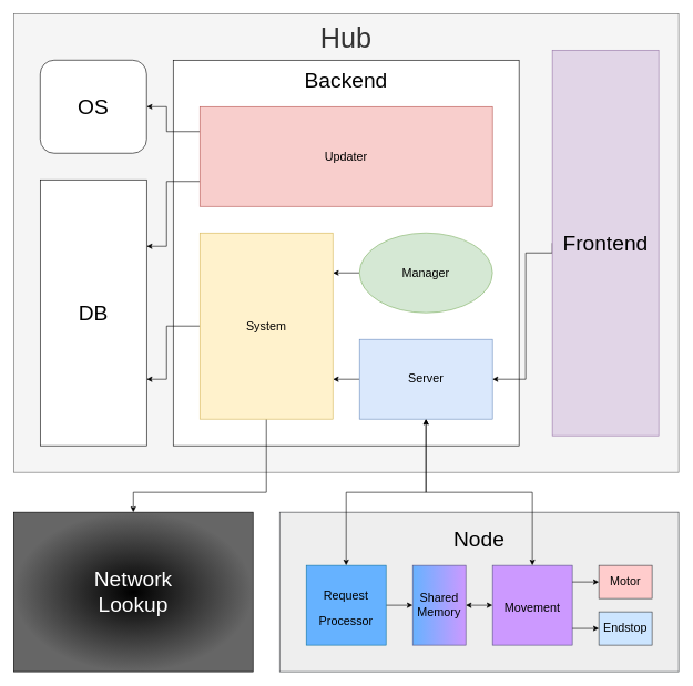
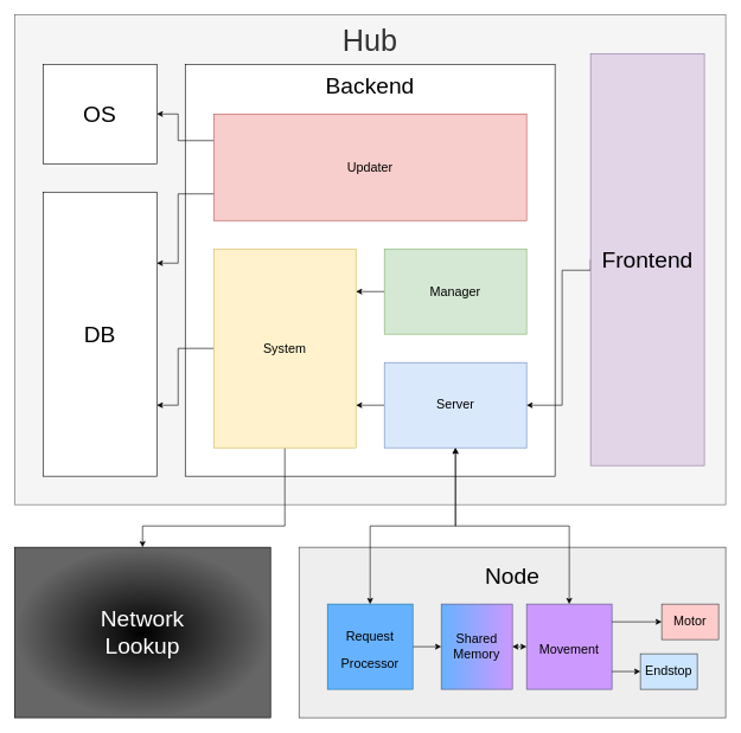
  <mxCell id="0" />
  <mxCell id="1" parent="0" />
  <mxCell id="2" value="&lt;font style=&quot;font-size: 42px;&quot;&gt;Hub&lt;/font&gt;&lt;br&gt;&lt;br&gt;&lt;br&gt;&lt;br&gt;&lt;br&gt;&lt;br&gt;&lt;br&gt;&lt;br&gt;&lt;br&gt;&lt;br&gt;&lt;br&gt;&lt;br&gt;&lt;br&gt;&lt;br&gt;&lt;br&gt;&lt;br&gt;&lt;br&gt;" style="rounded=0;whiteSpace=wrap;html=1;fontSize=32;fillColor=#f5f5f5;fontColor=#333333;strokeColor=#666666;" vertex="1" parent="1"><mxGeometry x="20" y="20" width="1000" height="690" as="geometry" /></mxCell>
  <mxCell id="3" value="&lt;div&gt;&lt;font style=&quot;font-size: 32px;&quot;&gt;Backend&lt;/font&gt;&lt;/div&gt;&lt;div&gt;&lt;br&gt;&lt;/div&gt;&lt;div&gt;&lt;br&gt;&lt;/div&gt;&lt;div&gt;&lt;br&gt;&lt;/div&gt;&lt;div&gt;&lt;br&gt;&lt;/div&gt;&lt;div&gt;&lt;br&gt;&lt;/div&gt;&lt;div&gt;&lt;br&gt;&lt;/div&gt;&lt;div&gt;&lt;br&gt;&lt;/div&gt;&lt;div&gt;&lt;br&gt;&lt;/div&gt;&lt;div&gt;&lt;br&gt;&lt;/div&gt;&lt;div&gt;&lt;br&gt;&lt;/div&gt;&lt;div&gt;&lt;br&gt;&lt;/div&gt;&lt;div&gt;&lt;br&gt;&lt;/div&gt;&lt;div&gt;&lt;br&gt;&lt;/div&gt;&lt;div&gt;&lt;br&gt;&lt;/div&gt;&lt;div&gt;&lt;br&gt;&lt;/div&gt;&lt;div&gt;&lt;br&gt;&lt;/div&gt;&lt;div&gt;&lt;br&gt;&lt;/div&gt;&lt;div&gt;&lt;br&gt;&lt;/div&gt;&lt;div&gt;&lt;br&gt;&lt;/div&gt;&lt;div&gt;&lt;br&gt;&lt;/div&gt;&lt;div&gt;&lt;br&gt;&lt;/div&gt;&lt;div&gt;&lt;br&gt;&lt;/div&gt;&lt;div&gt;&lt;br&gt;&lt;/div&gt;&lt;div&gt;&lt;br&gt;&lt;/div&gt;&lt;div&gt;&lt;br&gt;&lt;/div&gt;&lt;div&gt;&lt;br&gt;&lt;/div&gt;&lt;div&gt;&lt;br&gt;&lt;/div&gt;&lt;div&gt;&lt;br&gt;&lt;/div&gt;&lt;div&gt;&lt;br&gt;&lt;/div&gt;&lt;div&gt;&lt;br&gt;&lt;/div&gt;&lt;div&gt;&lt;br&gt;&lt;/div&gt;&lt;div&gt;&lt;br&gt;&lt;/div&gt;&lt;div&gt;&lt;br&gt;&lt;/div&gt;&lt;div&gt;&lt;br&gt;&lt;/div&gt;&lt;div&gt;&lt;br&gt;&lt;/div&gt;&lt;div&gt;&lt;br&gt;&lt;/div&gt;" style="rounded=0;whiteSpace=wrap;html=1;" parent="1" vertex="1"><mxGeometry x="260" y="90" width="520" height="580" as="geometry" /></mxCell>
  <mxCell id="4" value="&lt;font style=&quot;font-size: 32px;&quot;&gt;DB&lt;/font&gt;" style="rounded=0;whiteSpace=wrap;html=1;" parent="1" vertex="1"><mxGeometry x="60" y="270" width="160" height="400" as="geometry" /></mxCell>
  <mxCell id="5" style="edgeStyle=orthogonalEdgeStyle;rounded=0;orthogonalLoop=1;jettySize=auto;html=1;exitX=0.5;exitY=1;exitDx=0;exitDy=0;fontSize=32;fontColor=#FFFFFF;" edge="1" parent="1" source="7" target="23"><mxGeometry relative="1" as="geometry"><Array as="points"><mxPoint x="400" y="740" /><mxPoint x="200" y="740" /></Array></mxGeometry></mxCell>
  <mxCell id="6" style="edgeStyle=orthogonalEdgeStyle;rounded=0;orthogonalLoop=1;jettySize=auto;html=1;exitX=0;exitY=0.5;exitDx=0;exitDy=0;entryX=1;entryY=0.75;entryDx=0;entryDy=0;fontSize=42;fontColor=#FFFFFF;" edge="1" parent="1" source="7" target="4"><mxGeometry relative="1" as="geometry"><Array as="points"><mxPoint x="250" y="490" /><mxPoint x="250" y="570" /></Array></mxGeometry></mxCell>
  <mxCell id="7" value="&lt;font style=&quot;font-size: 18px;&quot;&gt;System&lt;/font&gt;" style="rounded=0;whiteSpace=wrap;html=1;fillColor=#fff2cc;strokeColor=#d6b656;" parent="1" vertex="1"><mxGeometry x="300" y="350" width="200" height="280" as="geometry" /></mxCell>
- <mxCell id="8" value="&lt;font style=&quot;font-size: 32px;&quot;&gt;OS&lt;/font&gt;" style="whiteSpace=wrap;html=1;rounded=1;" parent="1" vertex="1"><mxGeometry x="60" y="90" width="160" height="140" as="geometry" /></mxCell>
+ <mxCell id="8" value="&lt;font style=&quot;font-size: 32px;&quot;&gt;OS&lt;/font&gt;" style="rounded=0;whiteSpace=wrap;html=1;" parent="1" vertex="1"><mxGeometry x="60" y="90" width="160" height="140" as="geometry" /></mxCell>
  <mxCell id="9" style="edgeStyle=orthogonalEdgeStyle;rounded=0;orthogonalLoop=1;jettySize=auto;html=1;exitX=0;exitY=0.25;exitDx=0;exitDy=0;entryX=1;entryY=0.5;entryDx=0;entryDy=0;fontSize=42;fontColor=#FFFFFF;" edge="1" parent="1" source="11" target="8"><mxGeometry relative="1" as="geometry"><Array as="points"><mxPoint x="250" y="197" /><mxPoint x="250" y="160" /></Array></mxGeometry></mxCell>
  <mxCell id="10" style="edgeStyle=orthogonalEdgeStyle;rounded=0;orthogonalLoop=1;jettySize=auto;html=1;exitX=0;exitY=0.75;exitDx=0;exitDy=0;entryX=1;entryY=0.25;entryDx=0;entryDy=0;fontSize=42;fontColor=#FFFFFF;" edge="1" parent="1" source="11" target="4"><mxGeometry relative="1" as="geometry"><Array as="points"><mxPoint x="250" y="273" /><mxPoint x="250" y="370" /></Array></mxGeometry></mxCell>
  <mxCell id="11" value="&lt;font style=&quot;font-size: 18px;&quot;&gt;Updater&lt;/font&gt;" style="rounded=0;whiteSpace=wrap;html=1;fillColor=#f8cecc;strokeColor=#b85450;" parent="1" vertex="1"><mxGeometry x="300" y="160" width="440" height="150" as="geometry" /></mxCell>
  <mxCell id="12" style="edgeStyle=orthogonalEdgeStyle;rounded=0;orthogonalLoop=1;jettySize=auto;html=1;exitX=0;exitY=0.5;exitDx=0;exitDy=0;entryX=0.462;entryY=0.828;entryDx=0;entryDy=0;entryPerimeter=0;fontSize=42;fontColor=#FFFFFF;" edge="1" parent="1" source="13" target="3"><mxGeometry relative="1" as="geometry" /></mxCell>
  <mxCell id="13" value="&lt;font style=&quot;font-size: 18px;&quot;&gt;Server&lt;/font&gt;" style="rounded=0;whiteSpace=wrap;html=1;fillColor=#dae8fc;strokeColor=#6c8ebf;" parent="1" vertex="1"><mxGeometry x="540" y="510" width="200" height="120" as="geometry" /></mxCell>
  <mxCell id="14" style="edgeStyle=orthogonalEdgeStyle;rounded=0;orthogonalLoop=1;jettySize=auto;html=1;exitX=0;exitY=0.5;exitDx=0;exitDy=0;entryX=0.462;entryY=0.552;entryDx=0;entryDy=0;entryPerimeter=0;fontSize=42;fontColor=#FFFFFF;" edge="1" parent="1" source="15" target="3"><mxGeometry relative="1" as="geometry" /></mxCell>
- <mxCell id="15" value="&lt;font style=&quot;font-size: 18px;&quot;&gt;Manager&lt;/font&gt;" style="ellipse;whiteSpace=wrap;html=1;fillColor=#d5e8d4;strokeColor=#82b366;" parent="1" vertex="1"><mxGeometry x="540" y="350" width="200" height="120" as="geometry" /></mxCell>
+ <mxCell id="15" value="&lt;font style=&quot;font-size: 18px;&quot;&gt;Manager&lt;/font&gt;" style="rounded=0;whiteSpace=wrap;html=1;fillColor=#d5e8d4;strokeColor=#82b366;" parent="1" vertex="1"><mxGeometry x="540" y="350" width="200" height="120" as="geometry" /></mxCell>
  <mxCell id="16" value="&lt;div&gt;Node&lt;/div&gt;&lt;div style=&quot;font-size: 12px;&quot;&gt;&lt;br&gt;&lt;/div&gt;&lt;div style=&quot;font-size: 12px;&quot;&gt;&lt;br&gt;&lt;/div&gt;&lt;div style=&quot;font-size: 12px;&quot;&gt;&lt;br&gt;&lt;/div&gt;&lt;div style=&quot;font-size: 12px;&quot;&gt;&lt;br&gt;&lt;/div&gt;&lt;div style=&quot;font-size: 12px;&quot;&gt;&lt;br&gt;&lt;/div&gt;&lt;div style=&quot;font-size: 12px;&quot;&gt;&lt;br&gt;&lt;/div&gt;&lt;div style=&quot;font-size: 12px;&quot;&gt;&lt;br&gt;&lt;/div&gt;&lt;div style=&quot;font-size: 12px;&quot;&gt;&lt;br&gt;&lt;/div&gt;&lt;div style=&quot;font-size: 12px;&quot;&gt;&lt;br&gt;&lt;/div&gt;&lt;div style=&quot;font-size: 12px;&quot;&gt;&lt;br&gt;&lt;/div&gt;&lt;div style=&quot;font-size: 12px;&quot;&gt;&lt;br&gt;&lt;/div&gt;" style="rounded=0;whiteSpace=wrap;html=1;fontSize=32;fillColor=#eeeeee;strokeColor=#36393d;gradientDirection=radial;" parent="1" vertex="1"><mxGeometry x="420" y="770" width="600" height="240" as="geometry" /></mxCell>
  <mxCell id="17" style="edgeStyle=orthogonalEdgeStyle;rounded=0;orthogonalLoop=1;jettySize=auto;html=1;exitX=1;exitY=0.5;exitDx=0;exitDy=0;entryX=0;entryY=0.5;entryDx=0;entryDy=0;fontSize=42;fontColor=#FFFFFF;" edge="1" parent="1" source="18" target="20"><mxGeometry relative="1" as="geometry" /></mxCell>
  <mxCell id="18" value="&lt;font style=&quot;font-size: 18px;&quot;&gt;Request Proces&lt;font style=&quot;font-size: 18px;&quot;&gt;s&lt;/font&gt;&lt;/font&gt;&lt;font style=&quot;font-size: 18px;&quot;&gt;or&lt;/font&gt;" style="rounded=0;whiteSpace=wrap;html=1;fontSize=32;fillColor=#66B2FF;strokeColor=#10739e;" parent="1" vertex="1"><mxGeometry x="460" y="850" width="120" height="120" as="geometry" /></mxCell>
  <mxCell id="19" value="&lt;font style=&quot;font-size: 18px;&quot;&gt;Movement&lt;/font&gt;" style="rounded=0;whiteSpace=wrap;html=1;fontSize=32;fillColor=#CC99FF;strokeColor=#56517e;" parent="1" vertex="1"><mxGeometry x="740" y="850" width="120" height="120" as="geometry" /></mxCell>
- <mxCell id="20" value="Shared Memory" style="rounded=0;whiteSpace=wrap;html=1;fontSize=18;fillColor=#CC99FF;strokeColor=#56517e;gradientColor=#66B2FF;gradientDirection=west;" parent="1" vertex="1"><mxGeometry x="620" y="850" width="80" height="120" as="geometry" /></mxCell>
- <mxCell id="21" value="Motor" style="rounded=0;whiteSpace=wrap;html=1;fontSize=18;fillColor=#ffcccc;strokeColor=#36393d;" parent="1" vertex="1"><mxGeometry x="900" y="850" width="80" height="50" as="geometry" /></mxCell>
+ <mxCell id="20" value="Shared Memory" style="rounded=0;whiteSpace=wrap;html=1;fontSize=18;fillColor=#CC99FF;strokeColor=#56517e;gradientColor=#66B2FF;gradientDirection=west;" parent="1" vertex="1"><mxGeometry x="620" y="850" width="100" height="120" as="geometry" /></mxCell>
+ <mxCell id="21" value="Motor" style="rounded=0;whiteSpace=wrap;html=1;fontSize=18;fillColor=#ffcccc;strokeColor=#36393d;" parent="1" vertex="1"><mxGeometry x="930" y="850" width="80" height="50" as="geometry" /></mxCell>
  <mxCell id="22" value="Endstop" style="rounded=0;whiteSpace=wrap;html=1;fontSize=18;fillColor=#cce5ff;strokeColor=#36393d;" parent="1" vertex="1"><mxGeometry x="900" y="920" width="80" height="50" as="geometry" /></mxCell>
  <mxCell id="23" value="&lt;font style=&quot;font-size: 32px;&quot;&gt;Network&lt;br&gt;Lookup&lt;br&gt;&lt;/font&gt;" style="rounded=0;whiteSpace=wrap;html=1;fillColor=#000000;gradientColor=#666666;gradientDirection=radial;fontColor=#FFFFFF;" vertex="1" parent="1"><mxGeometry x="20" y="770" width="360" height="240" as="geometry" /></mxCell>
  <mxCell id="24" style="edgeStyle=orthogonalEdgeStyle;rounded=0;orthogonalLoop=1;jettySize=auto;html=1;exitX=0;exitY=0.5;exitDx=0;exitDy=0;entryX=1;entryY=0.5;entryDx=0;entryDy=0;fontSize=42;fontColor=#FFFFFF;" edge="1" parent="1" source="25" target="13"><mxGeometry relative="1" as="geometry"><Array as="points"><mxPoint x="790" y="380" /><mxPoint x="790" y="570" /></Array></mxGeometry></mxCell>
  <mxCell id="25" value="Frontend" style="rounded=0;whiteSpace=wrap;html=1;fontSize=32;fillColor=#e1d5e7;strokeColor=#9673a6;" vertex="1" parent="1"><mxGeometry x="830" y="75" width="160" height="580" as="geometry" /></mxCell>
  <mxCell id="26" value="" style="endArrow=classic;startArrow=classic;html=1;rounded=0;fontSize=32;fontColor=#FFFFFF;entryX=0.5;entryY=1;entryDx=0;entryDy=0;exitX=0.5;exitY=0;exitDx=0;exitDy=0;edgeStyle=orthogonalEdgeStyle;" edge="1" parent="1" source="18" target="13"><mxGeometry width="50" height="50" relative="1" as="geometry"><mxPoint x="440" y="770" as="sourcePoint" /><mxPoint x="490" y="720" as="targetPoint" /></mxGeometry></mxCell>
  <mxCell id="27" value="" style="endArrow=classic;startArrow=classic;html=1;rounded=0;fontSize=42;fontColor=#FFFFFF;exitX=1;exitY=0.5;exitDx=0;exitDy=0;entryX=0;entryY=0.5;entryDx=0;entryDy=0;" edge="1" parent="1" source="20" target="19"><mxGeometry width="50" height="50" relative="1" as="geometry"><mxPoint x="680" y="890" as="sourcePoint" /><mxPoint x="730" y="840" as="targetPoint" /></mxGeometry></mxCell>
  <mxCell id="28" value="" style="endArrow=classic;html=1;rounded=0;fontSize=42;fontColor=#FFFFFF;entryX=0;entryY=0.5;entryDx=0;entryDy=0;" edge="1" parent="1" target="21"><mxGeometry width="50" height="50" relative="1" as="geometry"><mxPoint x="860" y="875" as="sourcePoint" /><mxPoint x="870" y="820" as="targetPoint" /></mxGeometry></mxCell>
  <mxCell id="29" value="" style="endArrow=classic;html=1;rounded=0;fontSize=42;fontColor=#FFFFFF;entryX=0;entryY=0.5;entryDx=0;entryDy=0;" edge="1" parent="1"><mxGeometry width="50" height="50" relative="1" as="geometry"><mxPoint x="860" y="944.91" as="sourcePoint" /><mxPoint x="900" y="944.91" as="targetPoint" /></mxGeometry></mxCell>
  <mxCell id="30" value="" style="endArrow=classic;startArrow=classic;html=1;rounded=0;fontSize=42;fontColor=#FFFFFF;exitX=0.5;exitY=1;exitDx=0;exitDy=0;entryX=0.5;entryY=0;entryDx=0;entryDy=0;edgeStyle=orthogonalEdgeStyle;" edge="1" parent="1" source="13" target="19"><mxGeometry width="50" height="50" relative="1" as="geometry"><mxPoint x="600" y="470" as="sourcePoint" /><mxPoint x="650" y="420" as="targetPoint" /></mxGeometry></mxCell>
